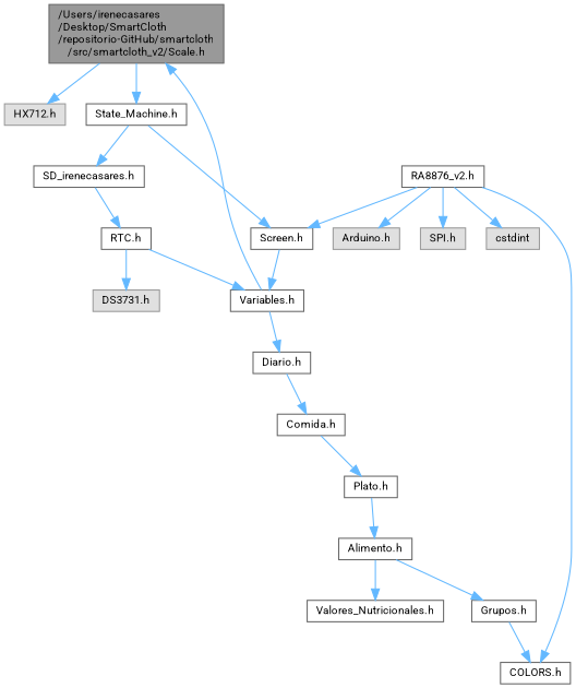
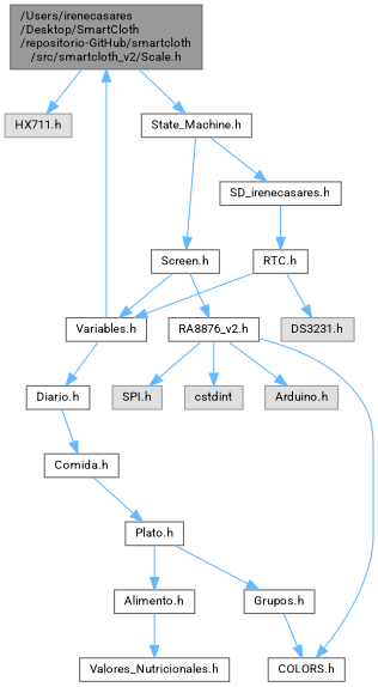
  digraph {
    fontname=Roboto
    node [color=grey40 fillcolor=white fontname=Roboto fontsize=10 shape=box style=filled]
    edge [color=steelblue1 fontname=Roboto fontsize=10 labelfontname=Helvetica labelfontsize=10 style=solid]
    n1 [color=gray40 fillcolor=grey60 fontcolor=black height=0.2 label="/Users/irenecasares\l/Desktop/SmartCloth\l/repositorio-GitHub/smartcloth\l/src/smartcloth_v2/Scale.h" width=0.4]
-   n2 [color=grey60 fillcolor="#E0E0E0" height=0.2 label="HX712.h" width=0.4]
+   n2 [color=grey60 fillcolor="#E0E0E0" height=0.2 label="HX711.h" width=0.4]
    n3 [height=0.2 label="State_Machine.h" width=0.4]
    n4 [height=0.2 label="Screen.h" width=0.4]
    n5 [height=0.2 label="SD_irenecasares.h" width=0.4]
    n6 [height=0.2 label="RA8876_v2.h" width=0.4]
    n7 [height=0.2 label="Variables.h" width=0.4]
    n8 [height=0.2 label="RTC.h" width=0.4]
    n9 [color=grey60 fillcolor="#E0E0E0" height=0.2 label=cstdint width=0.4]
    n10 [color=grey60 fillcolor="#E0E0E0" height=0.2 label="Arduino.h" width=0.4]
    n11 [color=grey60 fillcolor="#E0E0E0" height=0.2 label="SPI.h" width=0.4]
    n12 [height=0.2 label="COLORS.h" width=0.4]
    n13 [height=0.2 label="Diario.h" width=0.4]
    n14 [height=0.2 label="Comida.h" width=0.4]
    n15 [height=0.2 label="Plato.h" width=0.4]
    n16 [height=0.2 label="Alimento.h" width=0.4]
    n17 [height=0.2 label="Valores_Nutricionales.h" width=0.4]
    n18 [height=0.2 label="Grupos.h" width=0.4]
-   n19 [color=grey60 fillcolor="#E0E0E0" height=0.2 label="DS3731.h" width=0.4]
+   n19 [color=grey60 fillcolor="#E0E0E0" height=0.2 label="DS3231.h" width=0.4]
    n1 -> n2
    n1 -> n3
    n3 -> n4
    n3 -> n5
-   n6 -> n4
+   n4 -> n6
    n4 -> n7
    n5 -> n8
    n6 -> n9
    n6 -> n10
    n6 -> n11
    n6 -> n12
    n7 -> n1
    n7 -> n13
    n8 -> n7
    n8 -> n19
    n13 -> n14
    n14 -> n15
    n15 -> n16
    n16 -> n17
-   n16 -> n18
+   n15 -> n18
    n18 -> n12
  }
